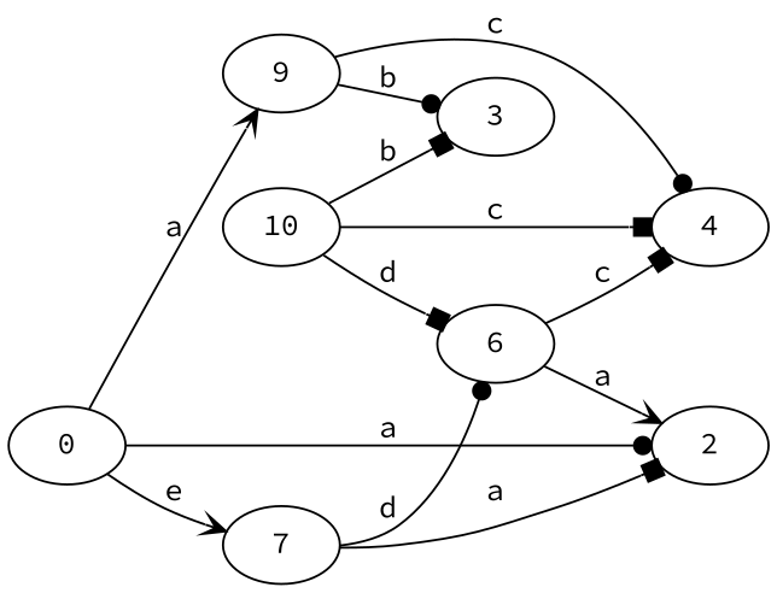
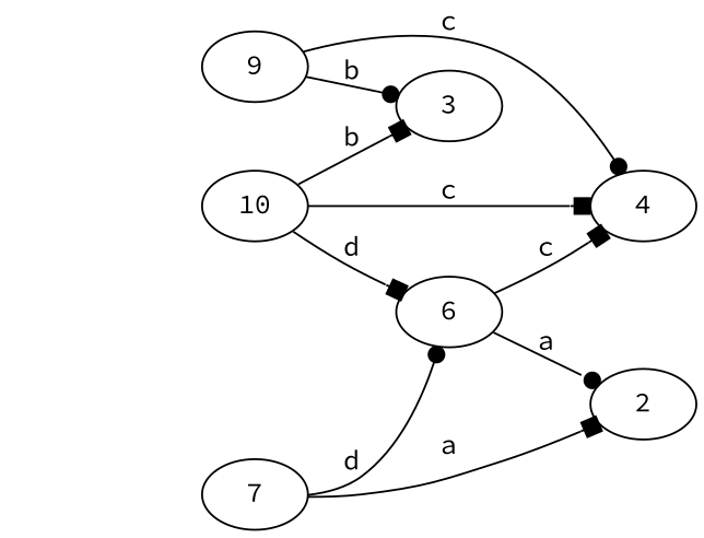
  strict digraph {
    fontname="Source Code Pro"
    rankdir=LR
    node [fontname="Source Code Pro"]
    edge [arrowhead=box fontname="Source Code Pro"]
    n1 [label=9]
    3
    4
    6
    2
    7
-   0
    10
    n1 -> 3 [arrowhead=dot label=b]
    n1 -> 4 [arrowhead=dot label=c]
    6 -> 4 [label=c]
-   6 -> 2 [arrowhead=vee label=a]
+   6 -> 2 [arrowhead=dot label=a]
    7 -> 6 [arrowhead=dot label=d]
    7 -> 2 [label=a]
-   0 -> n1 [arrowhead=vee label=a]
-   0 -> 2 [arrowhead=dot label=a]
-   0 -> 7 [arrowhead=vee label=e]
    10 -> 3 [label=b]
    10 -> 4 [label=c]
    10 -> 6 [label=d]
  }
